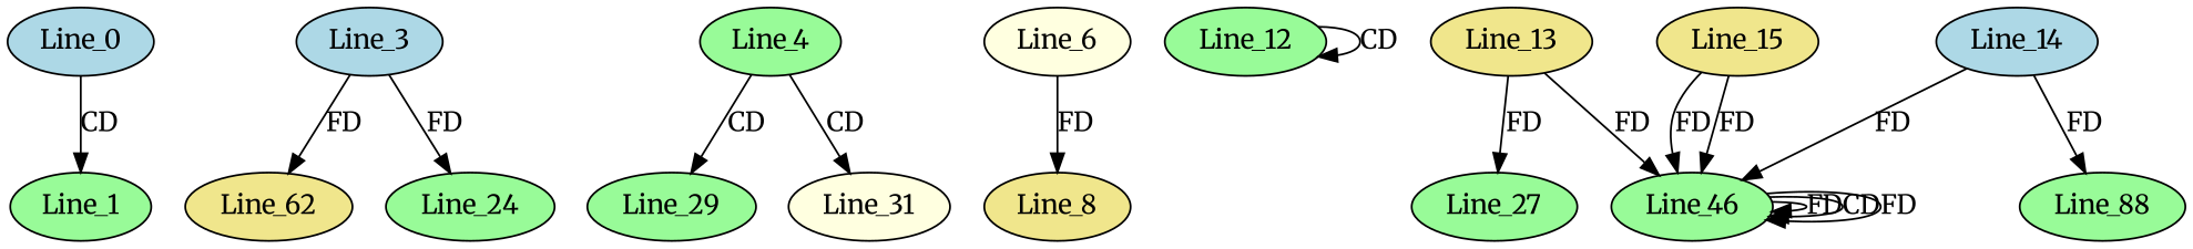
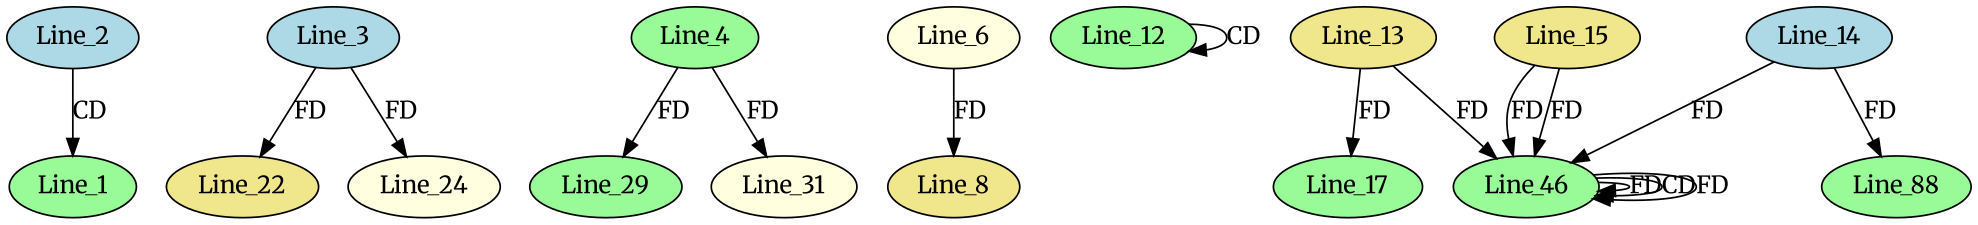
  digraph {
    fontname=Merriweather
    node [fillcolor=palegreen fontname=Merriweather style=filled]
    edge [fontname=Merriweather]
-   Line_0 [fillcolor=lightblue]
+   Line_0 [fillcolor=lightblue label=Line_2]
    Line_1
    Line_3 [fillcolor=lightblue]
-   Line_22 [fillcolor=khaki label=Line_62]
-   Line_24
+   Line_22 [fillcolor=khaki]
+   Line_24 [fillcolor=lightyellow]
    Line_4
    Line_29
    Line_31 [fillcolor=lightyellow]
    Line_6 [fillcolor=lightyellow]
    Line_8 [fillcolor=khaki]
    Line_12
    n12 [label=Line_46]
    Line_15 [fillcolor=khaki]
    Line_13 [fillcolor=khaki]
-   Line_17 [label=Line_27]
+   Line_17
    Line_14 [fillcolor=lightblue]
    n17 [label=Line_88]
    Line_0 -> Line_1 [label=CD]
    Line_3 -> Line_22 [label=FD]
    Line_3 -> Line_24 [label=FD]
-   Line_4 -> Line_29 [label=CD]
-   Line_4 -> Line_31 [label=CD]
+   Line_4 -> Line_29 [label=FD]
+   Line_4 -> Line_31 [label=FD]
    Line_6 -> Line_8 [label=FD]
    Line_12 -> Line_12 [label=CD]
    n12 -> n12 [label=FD]
    n12 -> n12 [label=CD]
    n12 -> n12 [label=FD]
    Line_15 -> n12 [label=FD]
    Line_15 -> n12 [label=FD]
    Line_13 -> n12 [label=FD]
    Line_13 -> Line_17 [label=FD]
    Line_14 -> n12 [label=FD]
    Line_14 -> n17 [label=FD]
  }
